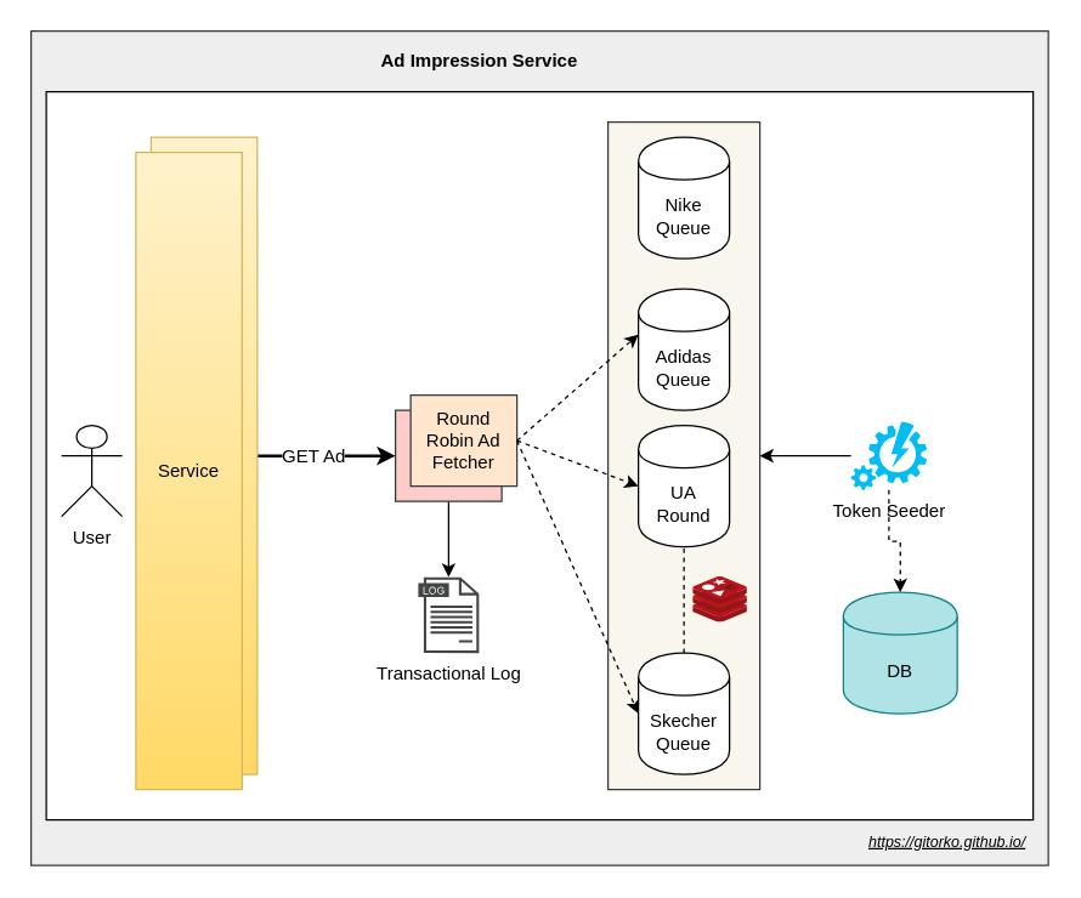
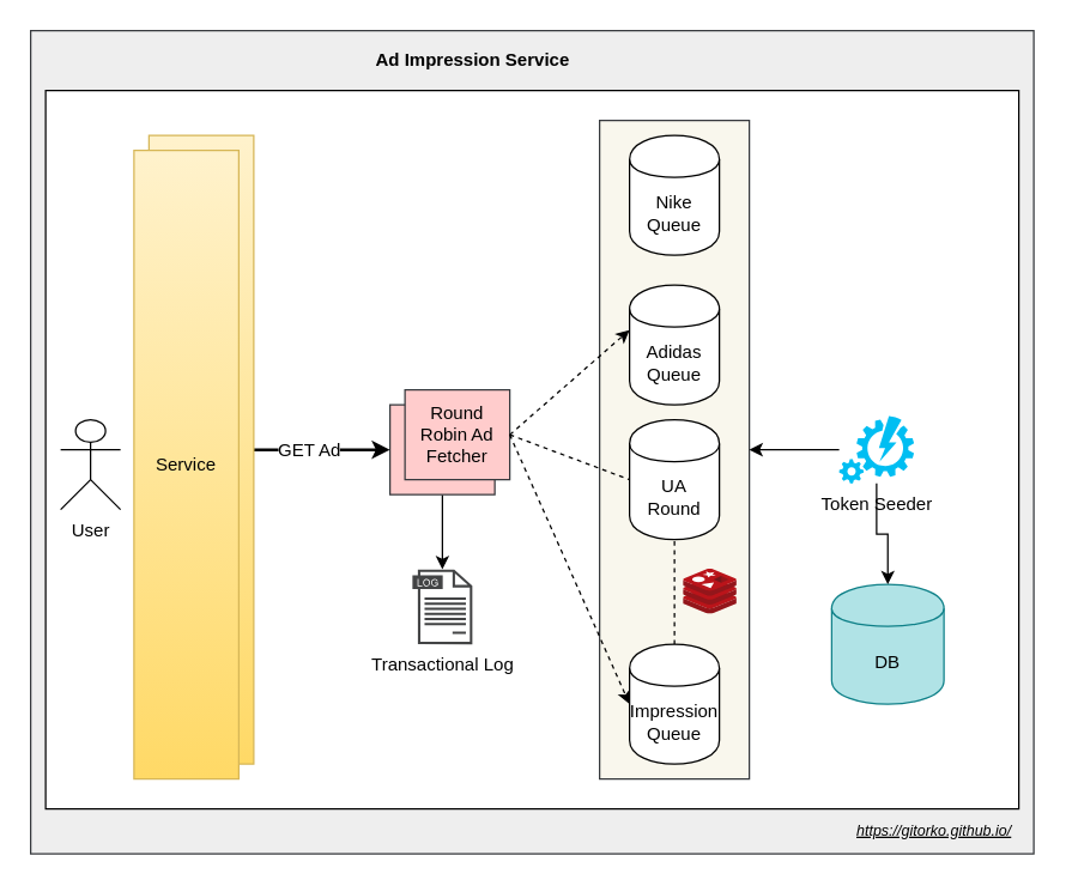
  <mxCell id="0" />
  <mxCell id="1" parent="0" />
  <mxCell id="2" value="" style="rounded=0;whiteSpace=wrap;html=1;fillColor=#eeeeee;strokeColor=#36393d;" parent="1" vertex="1"><mxGeometry x="20" y="20" width="670" height="550" as="geometry" /></mxCell>
  <mxCell id="3" value="" style="rounded=0;whiteSpace=wrap;html=1;" parent="1" vertex="1"><mxGeometry x="30" y="60" width="650" height="480" as="geometry" /></mxCell>
  <mxCell id="4" value="" style="rounded=0;whiteSpace=wrap;html=1;fillColor=#f9f7ed;strokeColor=#36393d;" parent="1" vertex="1"><mxGeometry x="400" width="100" height="440" as="geometry" y="80" /></mxCell>
  <mxCell id="5" value="User" style="shape=umlActor;verticalLabelPosition=bottom;labelBackgroundColor=#ffffff;verticalAlign=top;html=1;outlineConnect=0;" parent="1" vertex="1"><mxGeometry x="40" y="280" width="40" height="60" as="geometry" /></mxCell>
  <mxCell id="6" style="edgeStyle=orthogonalEdgeStyle;rounded=0;orthogonalLoop=1;jettySize=auto;html=1;exitX=0.5;exitY=1;exitDx=0;exitDy=0;" parent="1" source="7" target="31" edge="1"><mxGeometry relative="1" as="geometry" /></mxCell>
  <mxCell id="7" value="" style="rounded=0;whiteSpace=wrap;html=1;fillColor=#ffcccc;strokeColor=#36393d;" parent="1" vertex="1"><mxGeometry x="260" y="270" width="70" height="60" as="geometry" /></mxCell>
  <mxCell id="8" value="" style="endArrow=none;dashed=1;html=1;entryX=0.5;entryY=1;entryDx=0;entryDy=0;exitX=0.5;exitY=0;exitDx=0;exitDy=0;" parent="1" edge="1"><mxGeometry width="50" height="50" relative="1" as="geometry"><mxPoint x="450" y="430" as="sourcePoint" /><mxPoint x="450" y="355" as="targetPoint" /></mxGeometry></mxCell>
  <mxCell id="9" style="edgeStyle=orthogonalEdgeStyle;rounded=0;orthogonalLoop=1;jettySize=auto;html=1;exitX=1;exitY=0.5;exitDx=0;exitDy=0;entryX=0;entryY=0.5;entryDx=0;entryDy=0;startArrow=none;startFill=0;endArrow=classic;endFill=1;strokeWidth=2;" parent="1" source="11" target="7" edge="1"><mxGeometry relative="1" as="geometry" /></mxCell>
  <mxCell id="10" value="GET Ad" style="text;html=1;align=center;verticalAlign=middle;resizable=0;points=[];labelBackgroundColor=#ffffff;" parent="9" vertex="1" connectable="0"><mxGeometry x="-0.2" relative="1" as="geometry"><mxPoint as="offset" /></mxGeometry></mxCell>
  <mxCell id="11" value="Service" style="rounded=0;whiteSpace=wrap;html=1;gradientColor=#ffd966;fillColor=#fff2cc;strokeColor=#d6b656;" parent="1" vertex="1"><mxGeometry x="99" y="90" width="70" height="420" as="geometry" /></mxCell>
- <mxCell id="12" value="Round Robin Ad Fetcher" style="rounded=0;whiteSpace=wrap;html=1;fillColor=#ffe6cc;strokeColor=#36393d;" parent="1" vertex="1"><mxGeometry x="270" y="260" width="70" height="60" as="geometry" /></mxCell>
+ <mxCell id="12" value="Round Robin Ad Fetcher" style="rounded=0;whiteSpace=wrap;html=1;fillColor=#ffcccc;strokeColor=#36393d;" parent="1" vertex="1"><mxGeometry x="270" y="260" width="70" height="60" as="geometry" /></mxCell>
  <mxCell id="13" value="Ad Impression Service" style="text;html=1;strokeColor=none;fillColor=none;align=center;verticalAlign=middle;whiteSpace=wrap;rounded=0;fontStyle=1" parent="1" vertex="1"><mxGeometry x="237.5" y="30" width="155" height="20" as="geometry" /></mxCell>
  <mxCell id="14" value="" style="endArrow=classic;html=1;entryX=0;entryY=0.5;entryDx=0;entryDy=0;exitX=1;exitY=0.5;exitDx=0;exitDy=0;dashed=1;" parent="1" source="12" edge="1"><mxGeometry width="50" height="50" relative="1" as="geometry"><mxPoint x="350" y="300" as="sourcePoint" /><mxPoint x="420" y="220" as="targetPoint" /></mxGeometry></mxCell>
  <mxCell id="15" value="" style="group" parent="1" vertex="1" connectable="0"><mxGeometry x="420" y="90" width="60" height="80" as="geometry" /></mxCell>
  <mxCell id="16" value="Nike&lt;br&gt;Queue" style="shape=cylinder;whiteSpace=wrap;html=1;boundedLbl=1;backgroundOutline=1;" parent="15" vertex="1"><mxGeometry width="60" height="80" as="geometry" /></mxCell>
  <mxCell id="17" value="" style="group" parent="1" vertex="1" connectable="0"><mxGeometry x="420" y="280" width="60" height="80" as="geometry" /></mxCell>
  <mxCell id="18" value="UA &lt;br&gt;Round" style="shape=cylinder;whiteSpace=wrap;html=1;boundedLbl=1;backgroundOutline=1;" parent="17" vertex="1"><mxGeometry width="60" height="80" as="geometry" /></mxCell>
- <mxCell id="19" value="" style="endArrow=classic;html=1;entryX=0;entryY=0.5;entryDx=0;entryDy=0;exitX=1;exitY=0.5;exitDx=0;exitDy=0;dashed=1;" parent="1" source="12" target="18" edge="1"><mxGeometry width="50" height="50" relative="1" as="geometry"><mxPoint x="350" y="300" as="sourcePoint" /><mxPoint x="430" y="230" as="targetPoint" /></mxGeometry></mxCell>
+ <mxCell id="19" value="" style="endArrow=none;html=1;entryX=0;entryY=0.5;entryDx=0;entryDy=0;exitX=1;exitY=0.5;exitDx=0;exitDy=0;dashed=1;" parent="1" source="12" target="18" edge="1"><mxGeometry width="50" height="50" relative="1" as="geometry"><mxPoint x="350" y="300" as="sourcePoint" /><mxPoint x="430" y="230" as="targetPoint" /></mxGeometry></mxCell>
  <mxCell id="20" value="" style="endArrow=classic;html=1;entryX=0;entryY=0.5;entryDx=0;entryDy=0;dashed=1;" parent="1" edge="1"><mxGeometry width="50" height="50" relative="1" as="geometry"><mxPoint x="340" y="290" as="sourcePoint" /><mxPoint x="420" y="470" as="targetPoint" /></mxGeometry></mxCell>
  <mxCell id="21" value="" style="group" parent="1" vertex="1" connectable="0"><mxGeometry x="420" y="430" width="60" height="80" as="geometry" /></mxCell>
- <mxCell id="22" value="Skecher &lt;br&gt;Queue" style="shape=cylinder;whiteSpace=wrap;html=1;boundedLbl=1;backgroundOutline=1;" parent="21" vertex="1"><mxGeometry width="60" height="80" as="geometry" /></mxCell>
+ <mxCell id="22" value="Impression &lt;br&gt;Queue" style="shape=cylinder;whiteSpace=wrap;html=1;boundedLbl=1;backgroundOutline=1;" parent="21" vertex="1"><mxGeometry width="60" height="80" as="geometry" /></mxCell>
  <mxCell id="23" value="DB" style="shape=cylinder;whiteSpace=wrap;html=1;boundedLbl=1;backgroundOutline=1;fillColor=#b0e3e6;strokeColor=#0e8088;" parent="1" vertex="1"><mxGeometry x="555" y="390" width="75" height="80" as="geometry" /></mxCell>
  <mxCell id="24" value="&lt;i&gt;&lt;u&gt;&lt;font style=&quot;font-size: 10px&quot;&gt;https://gitorko.github.io/&lt;/font&gt;&lt;/u&gt;&lt;/i&gt;" style="text;html=1;" parent="1" vertex="1"><mxGeometry x="570" y="540" width="110" height="30" as="geometry" /></mxCell>
  <mxCell id="25" value="Service" style="rounded=0;whiteSpace=wrap;html=1;gradientColor=#ffd966;fillColor=#fff2cc;strokeColor=#d6b656;" parent="1" vertex="1"><mxGeometry x="89" y="100" width="70" height="420" as="geometry" /></mxCell>
  <mxCell id="26" value="" style="group" parent="1" vertex="1" connectable="0"><mxGeometry x="420" y="190" width="60" height="80" as="geometry" /></mxCell>
  <mxCell id="27" value="Adidas &lt;br&gt;Queue" style="shape=cylinder;whiteSpace=wrap;html=1;boundedLbl=1;backgroundOutline=1;" parent="26" vertex="1"><mxGeometry width="60" height="80" as="geometry" /></mxCell>
  <mxCell id="28" style="edgeStyle=orthogonalEdgeStyle;rounded=0;orthogonalLoop=1;jettySize=auto;html=1;" parent="1" source="30" target="4" edge="1"><mxGeometry relative="1" as="geometry" /></mxCell>
- <mxCell id="29" style="edgeStyle=orthogonalEdgeStyle;rounded=0;orthogonalLoop=1;jettySize=auto;html=1;dashed=1;" parent="1" source="30" target="23" edge="1"><mxGeometry relative="1" as="geometry" /></mxCell>
+ <mxCell id="29" style="edgeStyle=orthogonalEdgeStyle;rounded=0;orthogonalLoop=1;jettySize=auto;html=1;" parent="1" source="30" target="23" edge="1"><mxGeometry relative="1" as="geometry" /></mxCell>
  <mxCell id="30" value="Token Seeder" style="verticalLabelPosition=bottom;html=1;verticalAlign=top;align=center;strokeColor=none;fillColor=#00BEF2;shape=mxgraph.azure.automation;pointerEvents=1;" parent="1" vertex="1"><mxGeometry x="560" y="277.5" width="50" height="45" as="geometry" /></mxCell>
  <mxCell id="31" value="Transactional Log" style="pointerEvents=1;shadow=0;dashed=0;html=1;strokeColor=none;fillColor=#434445;aspect=fixed;labelPosition=center;verticalLabelPosition=bottom;verticalAlign=top;align=center;outlineConnect=0;shape=mxgraph.vvd.log_files;" parent="1" vertex="1"><mxGeometry x="275" y="380" width="40" height="50" as="geometry" /></mxCell>
  <mxCell id="32" value="" style="aspect=fixed;html=1;points=[];align=center;image;fontSize=12;image=img/lib/mscae/Cache_Redis_Product.svg;" parent="1" vertex="1"><mxGeometry x="456.18" y="380" width="35.73" height="30" as="geometry" /></mxCell>
